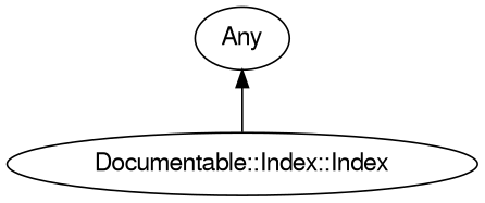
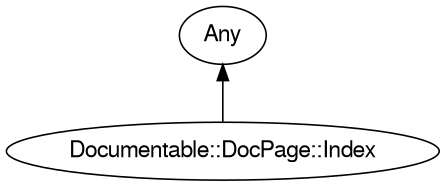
  digraph {
    rankdir=BT
    splines=polyline
    node [color="#000000" fontcolor="#000000" fontname=FreeSans]
-   "Documentable::DocPage::Index" [label="Documentable::Index::Index"]
+   "Documentable::DocPage::Index"
    Any
    "Documentable::DocPage::Index" -> Any [color="#000000"]
  }
